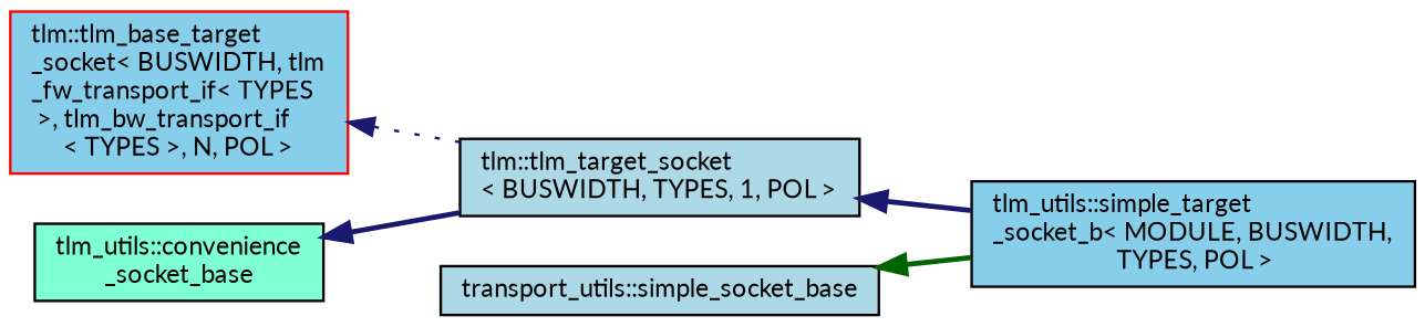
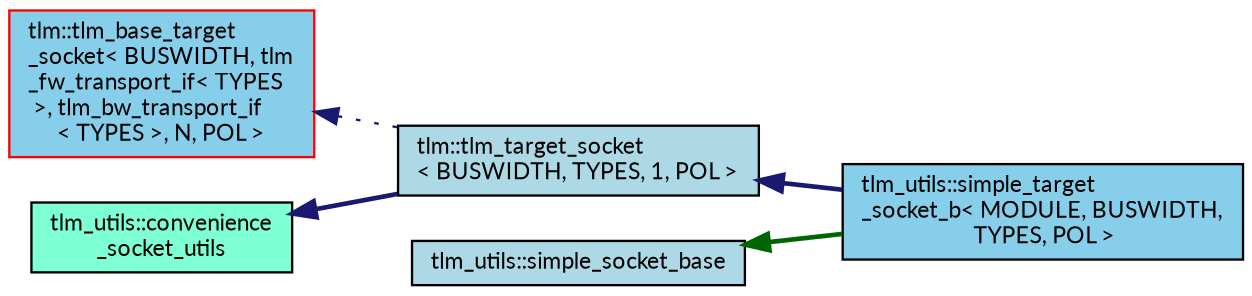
  digraph {
    fontname=Lato
    rankdir=LR
    node [color=black fillcolor=skyblue fontname=Lato fontsize=10 shape=record style=filled]
    edge [color=midnightblue dir=back fontname=Lato fontsize=10 labelfontname=FreeSans labelfontsize=10 style=bold]
    n1 [fontcolor=black height=0.2 label="tlm_utils::simple_target\l_socket_b\< MODULE, BUSWIDTH,\l TYPES, POL \>" width=0.4]
    n2 [fillcolor=lightblue height=0.2 label="tlm::tlm_target_socket\l\< BUSWIDTH, TYPES, 1, POL \>" width=0.4]
    n3 [color=red height=0.2 label="tlm::tlm_base_target\l_socket\< BUSWIDTH, tlm\l_fw_transport_if\< TYPES\l \>, tlm_bw_transport_if\l\< TYPES \>, N, POL \>" width=0.4]
-   n4 [fillcolor=lightblue height=0.2 label="transport_utils::simple_socket_base" width=0.4]
-   n5 [fillcolor=aquamarine height=0.2 label="tlm_utils::convenience\l_socket_base" width=0.4]
+   n4 [fillcolor=lightblue height=0.2 label="tlm_utils::simple_socket_base" width=0.4]
+   n5 [fillcolor=aquamarine height=0.2 label="tlm_utils::convenience\l_socket_utils" width=0.4]
    n2 -> n1
    n3 -> n2 [style=dotted]
    n4 -> n1 [color=darkgreen]
    n5 -> n2
  }
